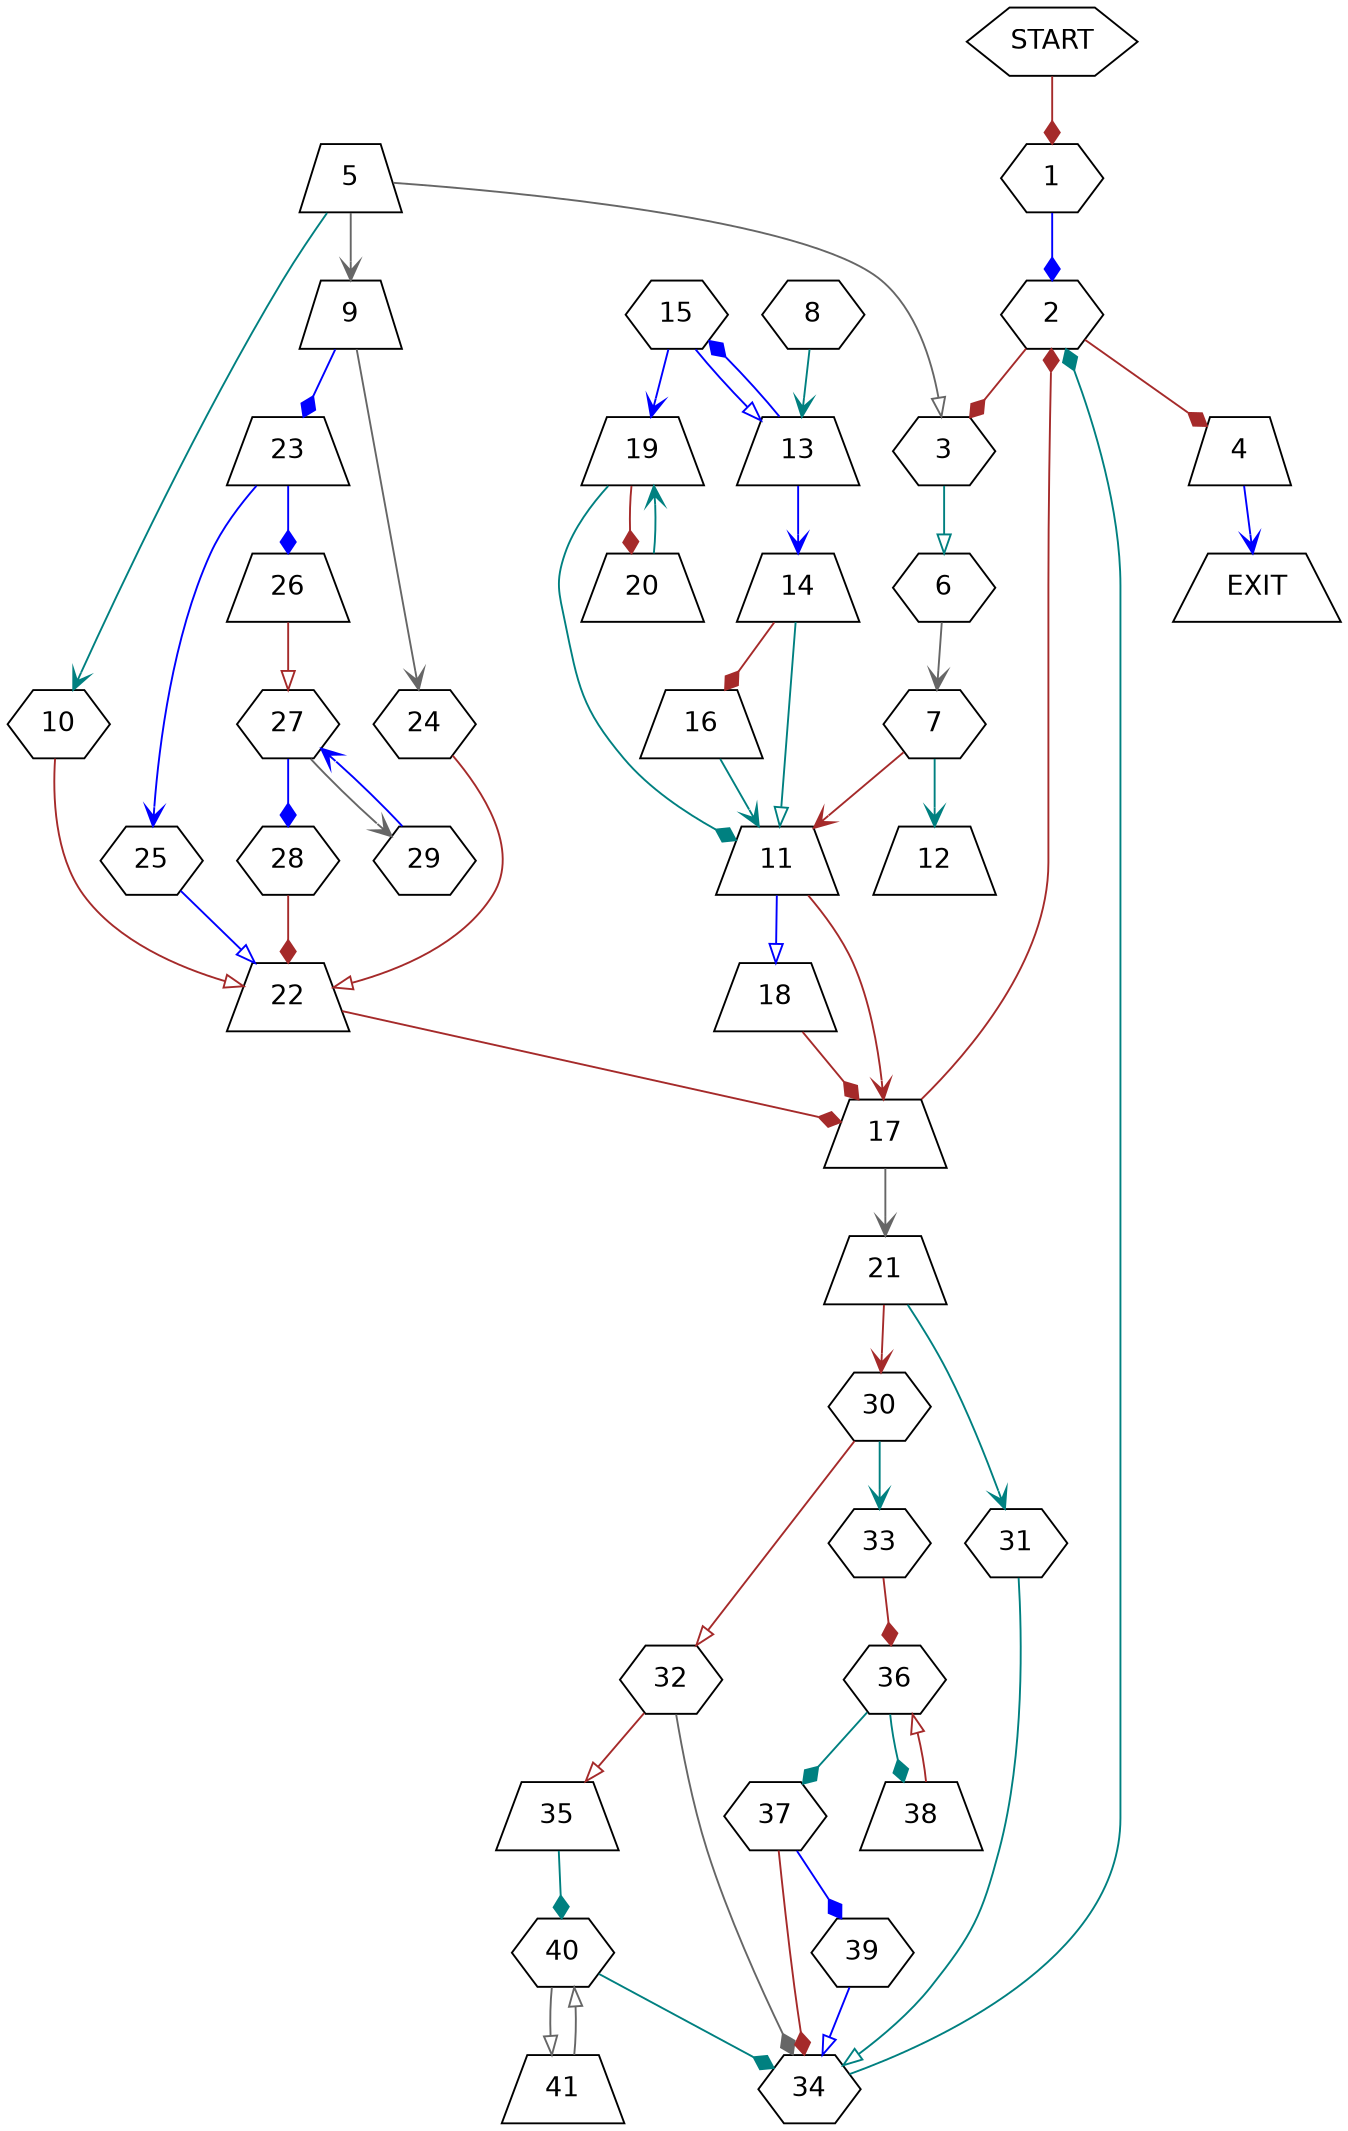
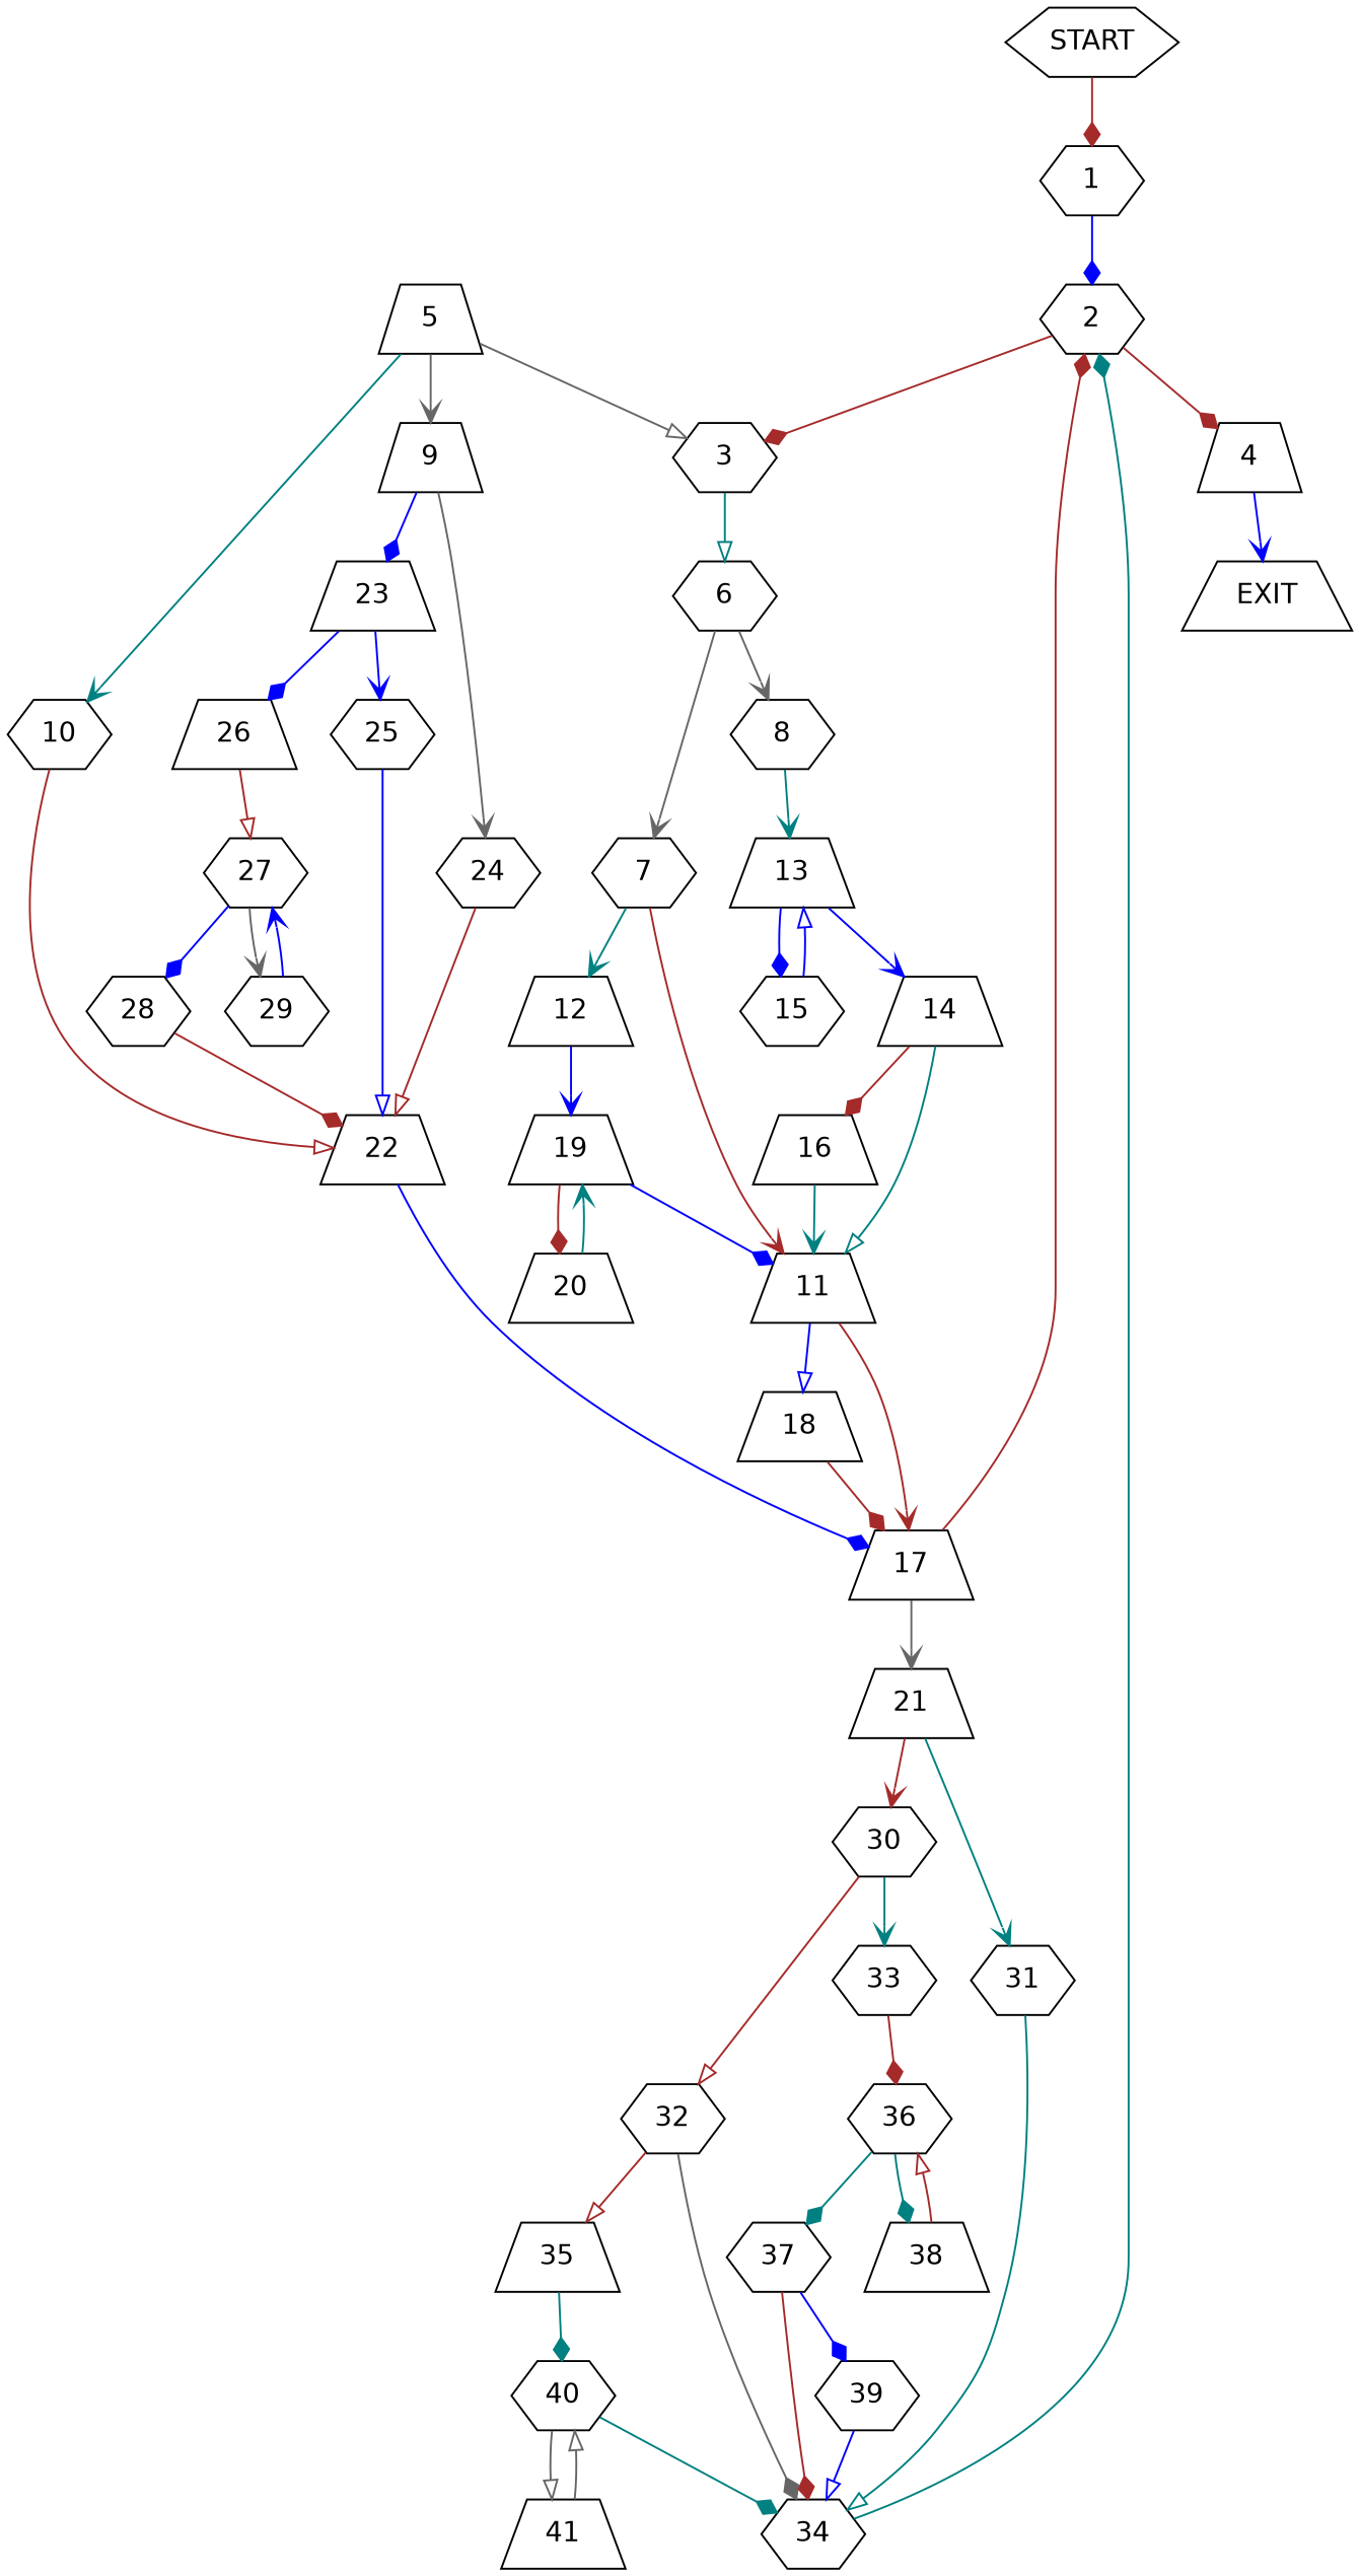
  digraph {
    fontname="DejaVu Sans"
    node [fontname="DejaVu Sans" shape=hexagon]
    edge [arrowhead=diamond color=brown fontname="DejaVu Sans"]
    n1 [label=START]
    1
    2
    n4 [label=EXIT shape=trapezium]
    3
    4 [shape=trapezium]
    6
    5 [shape=trapezium]
    9 [shape=trapezium]
    10
    7
    8
    23 [shape=trapezium]
    24
    22 [shape=trapezium]
    11 [shape=trapezium]
    12 [shape=trapezium]
    13 [shape=trapezium]
    17 [shape=trapezium]
    18 [shape=trapezium]
    19 [shape=trapezium]
    14 [shape=trapezium]
    15
    25
    26 [shape=trapezium]
    21 [shape=trapezium]
    20 [shape=trapezium]
    16 [shape=trapezium]
    30
    31
    32
    33
    34
    27
    28
    29
    35 [shape=trapezium]
    36
    40
    37
    38 [shape=trapezium]
    41 [shape=trapezium]
    39
    n1 -> 1
    1 -> 2 [color=blue]
    2 -> 3
    2 -> 4
    3 -> 6 [arrowhead=onormal color=teal]
    4 -> n4 [arrowhead=vee color=blue]
    6 -> 7 [arrowhead=vee color=gray40]
+   6 -> 8 [arrowhead=vee color=gray40]
    5 -> 3 [arrowhead=onormal color=gray40]
    5 -> 9 [arrowhead=vee color=gray40]
    5 -> 10 [arrowhead=vee color=teal]
    9 -> 23 [color=blue]
    9 -> 24 [arrowhead=vee color=gray40]
    10 -> 22 [arrowhead=onormal]
    7 -> 11 [arrowhead=vee]
    7 -> 12 [arrowhead=vee color=teal]
    8 -> 13 [arrowhead=vee color=teal]
    23 -> 25 [arrowhead=vee color=blue]
    23 -> 26 [color=blue]
    24 -> 22 [arrowhead=onormal]
-   22 -> 17
+   22 -> 17 [color=blue]
    11 -> 17 [arrowhead=vee]
    11 -> 18 [arrowhead=onormal color=blue]
-   15 -> 19 [arrowhead=vee color=blue]
+   12 -> 19 [arrowhead=vee color=blue]
    13 -> 14 [arrowhead=vee color=blue]
    13 -> 15 [color=blue]
    17 -> 2
    17 -> 21 [arrowhead=vee color=gray40]
    18 -> 17
-   19 -> 11 [color=teal]
+   19 -> 11 [color=blue]
    19 -> 20
    14 -> 11 [arrowhead=onormal color=teal]
    14 -> 16
    15 -> 13 [arrowhead=onormal color=blue]
    25 -> 22 [arrowhead=onormal color=blue]
    26 -> 27 [arrowhead=onormal]
    21 -> 30 [arrowhead=vee]
    21 -> 31 [arrowhead=vee color=teal]
    20 -> 19 [arrowhead=vee color=teal]
    16 -> 11 [arrowhead=vee color=teal]
    30 -> 32 [arrowhead=onormal]
    30 -> 33 [arrowhead=vee color=teal]
    31 -> 34 [arrowhead=onormal color=teal]
    32 -> 34 [color=gray40]
    32 -> 35 [arrowhead=onormal]
    33 -> 36
    34 -> 2 [color=teal]
    27 -> 28 [color=blue]
    27 -> 29 [arrowhead=vee color=gray40]
    28 -> 22
    29 -> 27 [arrowhead=vee color=blue]
    35 -> 40 [color=teal]
    36 -> 37 [color=teal]
    36 -> 38 [color=teal]
    40 -> 34 [color=teal]
    40 -> 41 [arrowhead=onormal color=gray40]
    37 -> 34
    37 -> 39 [color=blue]
    38 -> 36 [arrowhead=onormal]
    41 -> 40 [arrowhead=onormal color=gray40]
    39 -> 34 [arrowhead=onormal color=blue]
  }
